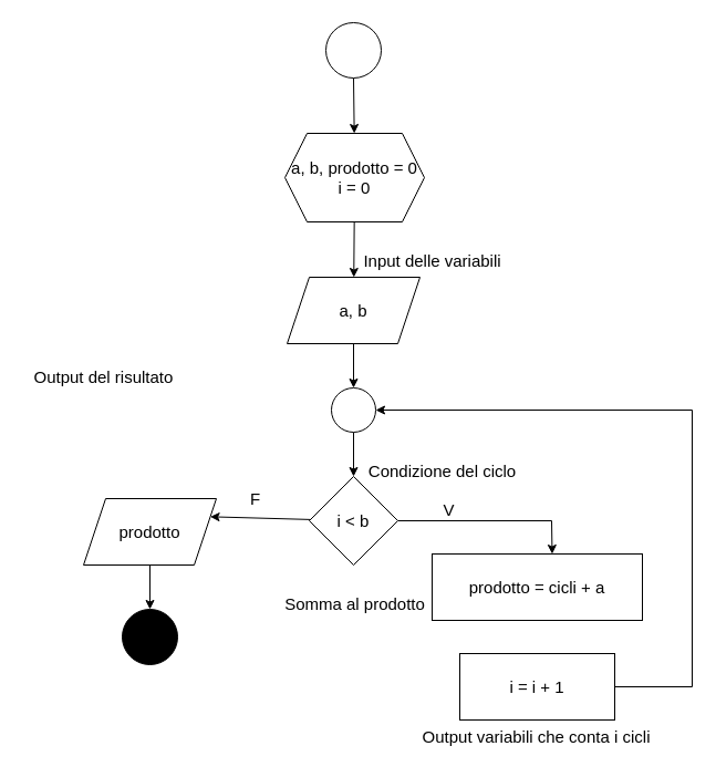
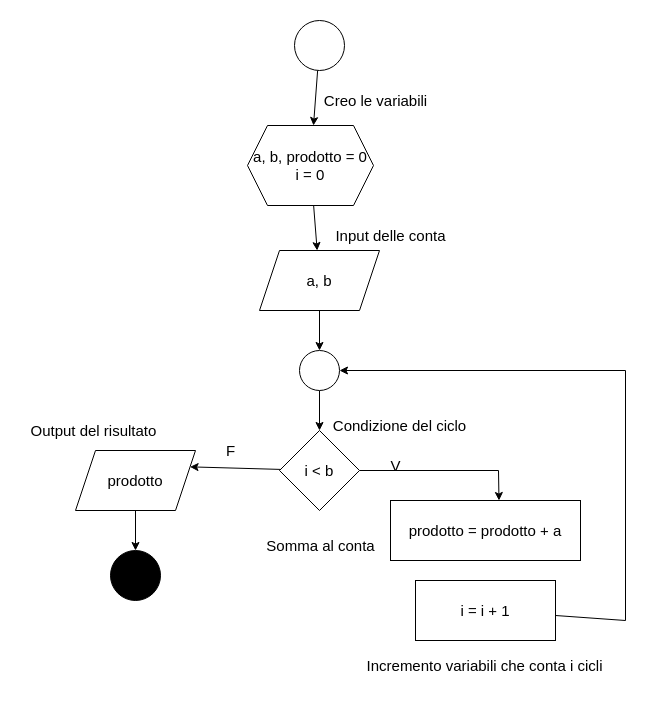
  <mxCell id="0" />
  <mxCell id="1" parent="0" />
  <mxCell id="2" style="edgeStyle=none;html=1;fontSize=15;" edge="1" parent="1" source="3" target="5"><mxGeometry relative="1" as="geometry" /></mxCell>
  <mxCell id="3" value="" style="ellipse;whiteSpace=wrap;html=1;aspect=fixed;fontSize=15;" vertex="1" parent="1"><mxGeometry x="294" y="20" width="50" height="50" as="geometry" /></mxCell>
  <mxCell id="4" style="edgeStyle=none;html=1;fontSize=15;" edge="1" parent="1" source="5" target="7"><mxGeometry relative="1" as="geometry" /></mxCell>
- <mxCell id="5" value="a, b, prodotto = 0&lt;br style=&quot;font-size: 15px;&quot;&gt;i = 0" style="shape=hexagon;perimeter=hexagonPerimeter2;whiteSpace=wrap;html=1;fixedSize=1;fontSize=15;" vertex="1" parent="1"><mxGeometry x="257" y="120" width="126" height="80" as="geometry" /></mxCell>
+ <mxCell id="5" value="a, b, prodotto = 0&lt;br style=&quot;font-size: 15px;&quot;&gt;i = 0" style="shape=hexagon;perimeter=hexagonPerimeter2;whiteSpace=wrap;html=1;fixedSize=1;fontSize=15;" vertex="1" parent="1"><mxGeometry x="247" y="125" width="126" height="80" as="geometry" /></mxCell>
  <mxCell id="6" value="" style="edgeStyle=none;html=1;fontSize=15;" edge="1" parent="1" source="7" target="9"><mxGeometry relative="1" as="geometry" /></mxCell>
  <mxCell id="7" value="a, b" style="shape=parallelogram;perimeter=parallelogramPerimeter;whiteSpace=wrap;html=1;fixedSize=1;fontSize=15;" vertex="1" parent="1"><mxGeometry x="259" y="250" width="120" height="60" as="geometry" /></mxCell>
  <mxCell id="8" value="" style="edgeStyle=none;html=1;fontSize=15;" edge="1" parent="1" source="9" target="12"><mxGeometry relative="1" as="geometry" /></mxCell>
  <mxCell id="9" value="" style="ellipse;whiteSpace=wrap;html=1;aspect=fixed;fontSize=15;" vertex="1" parent="1"><mxGeometry x="299" y="350" width="40" height="40" as="geometry" /></mxCell>
  <mxCell id="10" style="edgeStyle=none;html=1;entryX=0.571;entryY=0;entryDx=0;entryDy=0;entryPerimeter=0;rounded=0;fontSize=15;" edge="1" parent="1" source="12" target="13"><mxGeometry relative="1" as="geometry"><Array as="points"><mxPoint x="498" y="470" /></Array></mxGeometry></mxCell>
  <mxCell id="11" style="edgeStyle=none;rounded=0;html=1;entryX=1;entryY=0.25;entryDx=0;entryDy=0;fontSize=15;" edge="1" parent="1" source="12" target="18"><mxGeometry relative="1" as="geometry" /></mxCell>
  <mxCell id="12" value="i &amp;lt; b" style="rhombus;whiteSpace=wrap;html=1;fontSize=15;" vertex="1" parent="1"><mxGeometry x="279" y="430" width="80" height="80" as="geometry" /></mxCell>
- <mxCell id="13" value="prodotto = cicli + a" style="rounded=0;whiteSpace=wrap;html=1;fontSize=15;" vertex="1" parent="1"><mxGeometry x="390" y="500" width="190" height="60" as="geometry" /></mxCell>
+ <mxCell id="13" value="prodotto = prodotto + a" style="rounded=0;whiteSpace=wrap;html=1;fontSize=15;" vertex="1" parent="1"><mxGeometry x="390" y="500" width="190" height="60" as="geometry" /></mxCell>
  <mxCell id="14" style="edgeStyle=none;rounded=0;html=1;entryX=1;entryY=0.5;entryDx=0;entryDy=0;fontSize=15;" edge="1" parent="1" source="15" target="9"><mxGeometry relative="1" as="geometry"><Array as="points"><mxPoint x="625" y="620" /><mxPoint x="625" y="370" /></Array></mxGeometry></mxCell>
- <mxCell id="15" value="i = i + 1" style="rounded=0;whiteSpace=wrap;html=1;fontSize=15;" vertex="1" parent="1"><mxGeometry x="415" y="590" width="140" height="60" as="geometry" /></mxCell>
- <mxCell id="16" value="V" style="text;html=1;align=center;verticalAlign=middle;resizable=0;points=[];autosize=1;strokeColor=none;fillColor=none;fontSize=15;" vertex="1" parent="1"><mxGeometry x="390" y="445" width="30" height="30" as="geometry" /></mxCell>
+ <mxCell id="15" value="i = i + 1" style="rounded=0;whiteSpace=wrap;html=1;fontSize=15;" vertex="1" parent="1"><mxGeometry x="415" y="580" width="140" height="60" as="geometry" /></mxCell>
+ <mxCell id="16" value="V" style="text;html=1;align=center;verticalAlign=middle;resizable=0;points=[];autosize=1;strokeColor=none;fillColor=none;fontSize=15;" vertex="1" parent="1"><mxGeometry x="380" y="450" width="30" height="30" as="geometry" /></mxCell>
  <mxCell id="17" value="" style="edgeStyle=none;rounded=0;html=1;fontSize=15;" edge="1" parent="1" source="18" target="19"><mxGeometry relative="1" as="geometry" /></mxCell>
  <mxCell id="18" value="prodotto" style="shape=parallelogram;perimeter=parallelogramPerimeter;whiteSpace=wrap;html=1;fixedSize=1;fontSize=15;" vertex="1" parent="1"><mxGeometry x="75" y="450" width="120" height="60" as="geometry" /></mxCell>
  <mxCell id="19" value="" style="ellipse;whiteSpace=wrap;html=1;fillColor=#000000;fontSize=15;" vertex="1" parent="1"><mxGeometry x="110" y="550" width="50" height="50" as="geometry" /></mxCell>
- <mxCell id="21" value="Input delle variabili" style="text;html=1;align=center;verticalAlign=middle;resizable=0;points=[];autosize=1;strokeColor=none;fillColor=none;fontSize=15;" vertex="1" parent="1"><mxGeometry x="315" y="220" width="150" height="30" as="geometry" /></mxCell>
+ <mxCell id="20" value="Creo le variabili" style="text;html=1;align=center;verticalAlign=middle;resizable=0;points=[];autosize=1;strokeColor=none;fillColor=none;fontSize=15;" vertex="1" parent="1"><mxGeometry x="310" y="85" width="130" height="30" as="geometry" /></mxCell>
+ <mxCell id="21" value="Input delle conta" style="text;html=1;align=center;verticalAlign=middle;resizable=0;points=[];autosize=1;strokeColor=none;fillColor=none;fontSize=15;" vertex="1" parent="1"><mxGeometry x="315" y="220" width="150" height="30" as="geometry" /></mxCell>
  <mxCell id="22" value="Condizione del ciclo" style="text;html=1;align=center;verticalAlign=middle;resizable=0;points=[];autosize=1;strokeColor=none;fillColor=none;fontSize=15;" vertex="1" parent="1"><mxGeometry x="319" y="410" width="160" height="30" as="geometry" /></mxCell>
- <mxCell id="23" value="Somma al prodotto" style="text;html=1;align=center;verticalAlign=middle;resizable=0;points=[];autosize=1;strokeColor=none;fillColor=none;fontSize=15;" vertex="1" parent="1"><mxGeometry x="245" y="530" width="150" height="30" as="geometry" /></mxCell>
- <mxCell id="24" value="Output variabili che conta i cicli" style="text;html=1;align=center;verticalAlign=middle;resizable=0;points=[];autosize=1;strokeColor=none;fillColor=none;fontSize=15;" vertex="1" parent="1"><mxGeometry x="354" y="650" width="260" height="30" as="geometry" /></mxCell>
- <mxCell id="25" value="Output del risultato&amp;nbsp;" style="text;html=1;align=center;verticalAlign=middle;resizable=0;points=[];autosize=1;strokeColor=none;fillColor=none;fontSize=15;" vertex="1" parent="1"><mxGeometry x="20" y="325" width="150" height="30" as="geometry" /></mxCell>
+ <mxCell id="23" value="Somma al conta" style="text;html=1;align=center;verticalAlign=middle;resizable=0;points=[];autosize=1;strokeColor=none;fillColor=none;fontSize=15;" vertex="1" parent="1"><mxGeometry x="245" y="530" width="150" height="30" as="geometry" /></mxCell>
+ <mxCell id="24" value="Incremento variabili che conta i cicli" style="text;html=1;align=center;verticalAlign=middle;resizable=0;points=[];autosize=1;strokeColor=none;fillColor=none;fontSize=15;" vertex="1" parent="1"><mxGeometry x="354" y="650" width="260" height="30" as="geometry" /></mxCell>
+ <mxCell id="25" value="Output del risultato&amp;nbsp;" style="text;html=1;align=center;verticalAlign=middle;resizable=0;points=[];autosize=1;strokeColor=none;fillColor=none;fontSize=15;" vertex="1" parent="1"><mxGeometry x="20" y="415" width="150" height="30" as="geometry" /></mxCell>
  <mxCell id="26" value="F" style="text;html=1;align=center;verticalAlign=middle;resizable=0;points=[];autosize=1;strokeColor=none;fillColor=none;fontSize=15;" vertex="1" parent="1"><mxGeometry x="215" y="435" width="30" height="30" as="geometry" /></mxCell>
